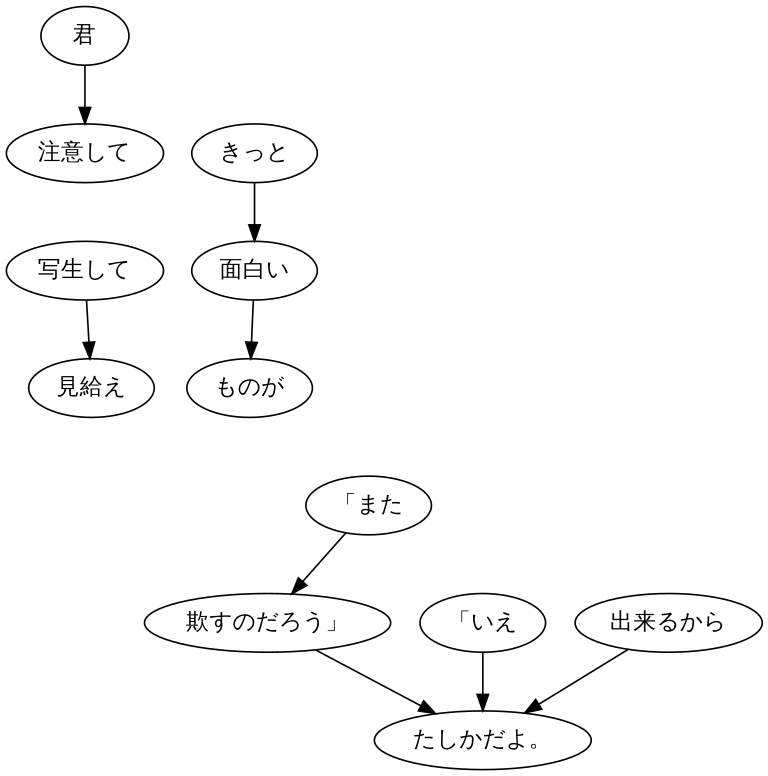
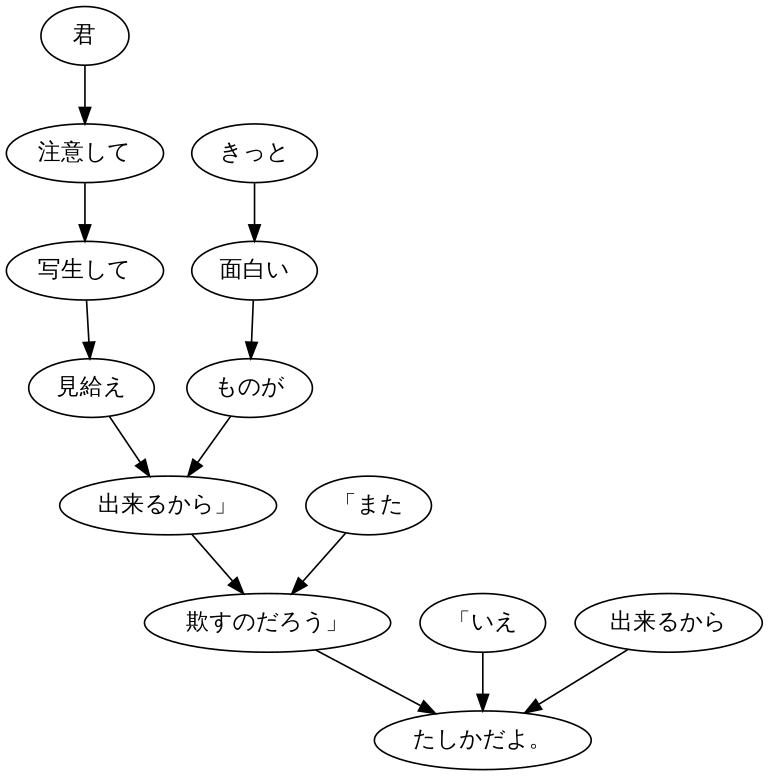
  digraph {
    n1 [label="君"]
    n2 [label="注意して"]
    n3 [label="写生して"]
    n4 [label="見給え"]
+   n5 [label="出来るから」"]
    n6 [label="欺すのだろう」"]
    n7 [label="きっと"]
    n8 [label="面白い"]
    n9 [label="ものが"]
    n10 [label="たしかだよ。"]
    n11 [label="「また"]
    n12 [label="「いえ"]
    n13 [label="出来るから"]
    n1 -> n2
+   n2 -> n3
    n3 -> n4
+   n4 -> n5
+   n5 -> n6
    n6 -> n10
    n7 -> n8
    n8 -> n9
+   n9 -> n5
    n11 -> n6
    n12 -> n10
    n13 -> n10
  }
